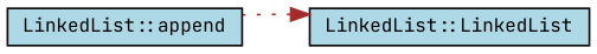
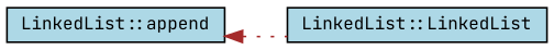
  digraph {
    rankdir=LR
    fontname="JetBrains Mono"
    node [color=black fillcolor=lightblue fontname="JetBrains Mono" fontsize=10 shape=record style=filled]
    n1 [fontcolor=black height=0.2 label="LinkedList::append" width=0.4]
    n2 [height=0.2 label="LinkedList::LinkedList" width=0.4]
-   n2 -> n1 [color=brown dir=back fontname="JetBrains Mono" fontsize=10 labelfontname=Helvetica labelfontsize=10 style=dotted]
+   n1 -> n2 [color=brown dir=back fontname="JetBrains Mono" fontsize=10 labelfontname=Helvetica labelfontsize=10 style=dotted]
  }
